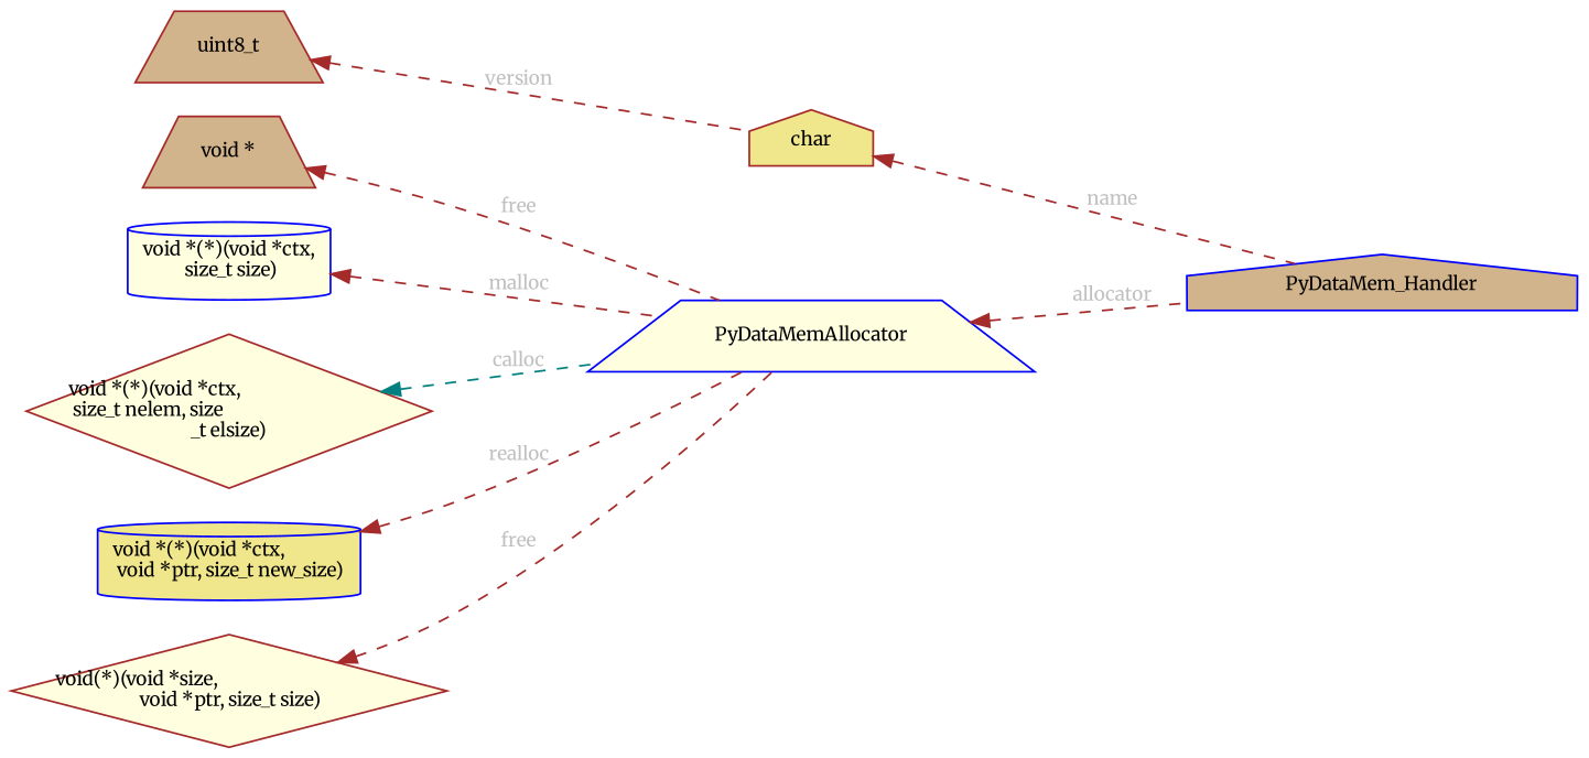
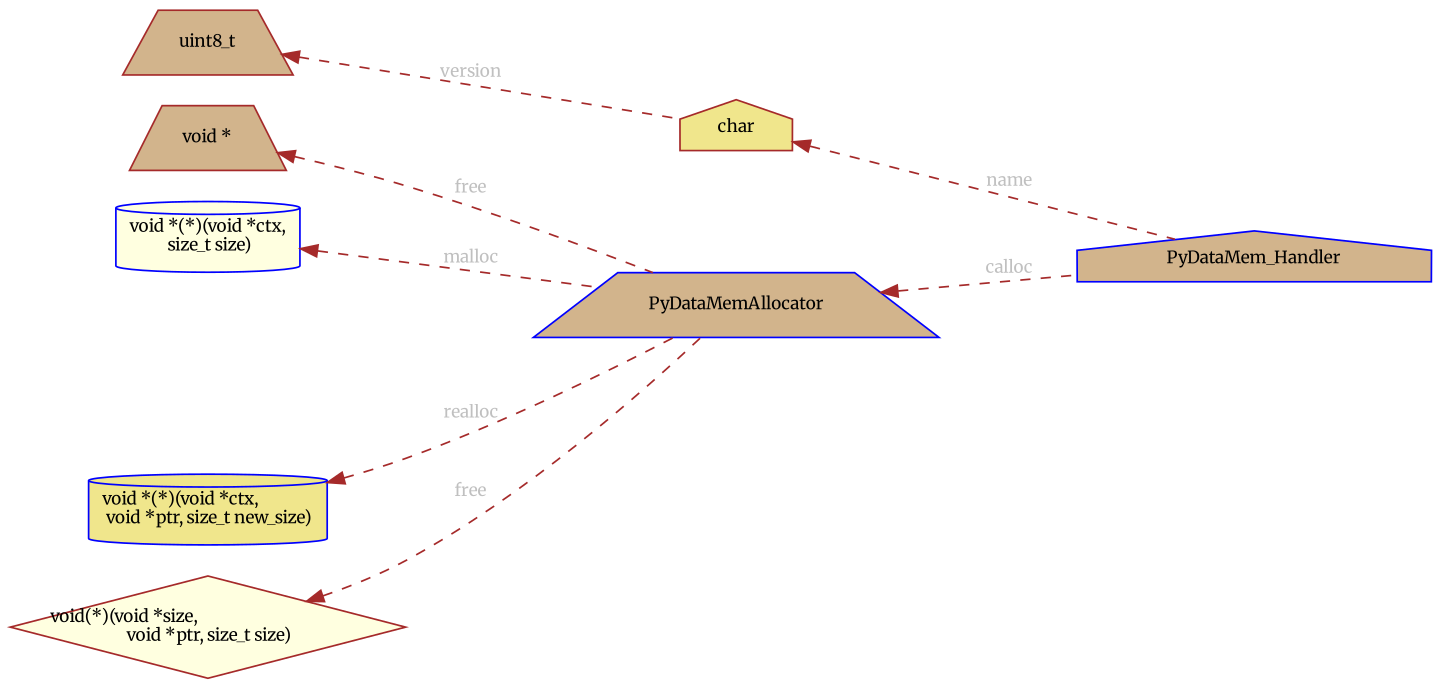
  digraph {
    fontname=Merriweather
    rankdir=LR
    node [color=brown fillcolor=lightyellow fontname=Merriweather fontsize=10 shape=trapezium style=filled]
    edge [color=brown dir=back fontcolor=grey fontname=Merriweather fontsize=10 labelfontname=Helvetica labelfontsize=10 style=dashed]
    n1 [color=blue fillcolor=tan fontcolor=black height=0.2 label=PyDataMem_Handler shape=house width=0.4]
    n2 [fillcolor=khaki height=0.2 label=char shape=house width=0.4]
    n3 [fillcolor=tan height=0.2 label=uint8_t width=0.4]
-   n4 [color=blue height=0.2 label=PyDataMemAllocator width=0.4]
+   n4 [color=blue fillcolor=tan height=0.2 label=PyDataMemAllocator width=0.4]
    n5 [fillcolor=tan height=0.2 label="void *" width=0.4]
    n6 [color=blue height=0.2 label="void *(*)(void *ctx,\l size_t size)" shape=cylinder width=0.4]
-   n7 [height=0.2 label="void *(*)(void *ctx,\l size_t nelem, size\l_t elsize)" shape=diamond width=0.4]
    n8 [color=blue fillcolor=khaki height=0.2 label="void *(*)(void *ctx,\l void *ptr, size_t new_size)" shape=cylinder width=0.4]
    n9 [height=0.2 label="void(*)(void *size,\l void *ptr, size_t size)" shape=diamond width=0.4]
    n2 -> n1 [label=" name"]
    n3 -> n2 [label=" version"]
-   n4 -> n1 [label=" allocator"]
+   n4 -> n1 [label=" calloc"]
    n5 -> n4 [label=" free"]
    n6 -> n4 [label=" malloc"]
-   n7 -> n4 [color=teal label=" calloc"]
    n8 -> n4 [label=" realloc"]
    n9 -> n4 [label=" free"]
  }
